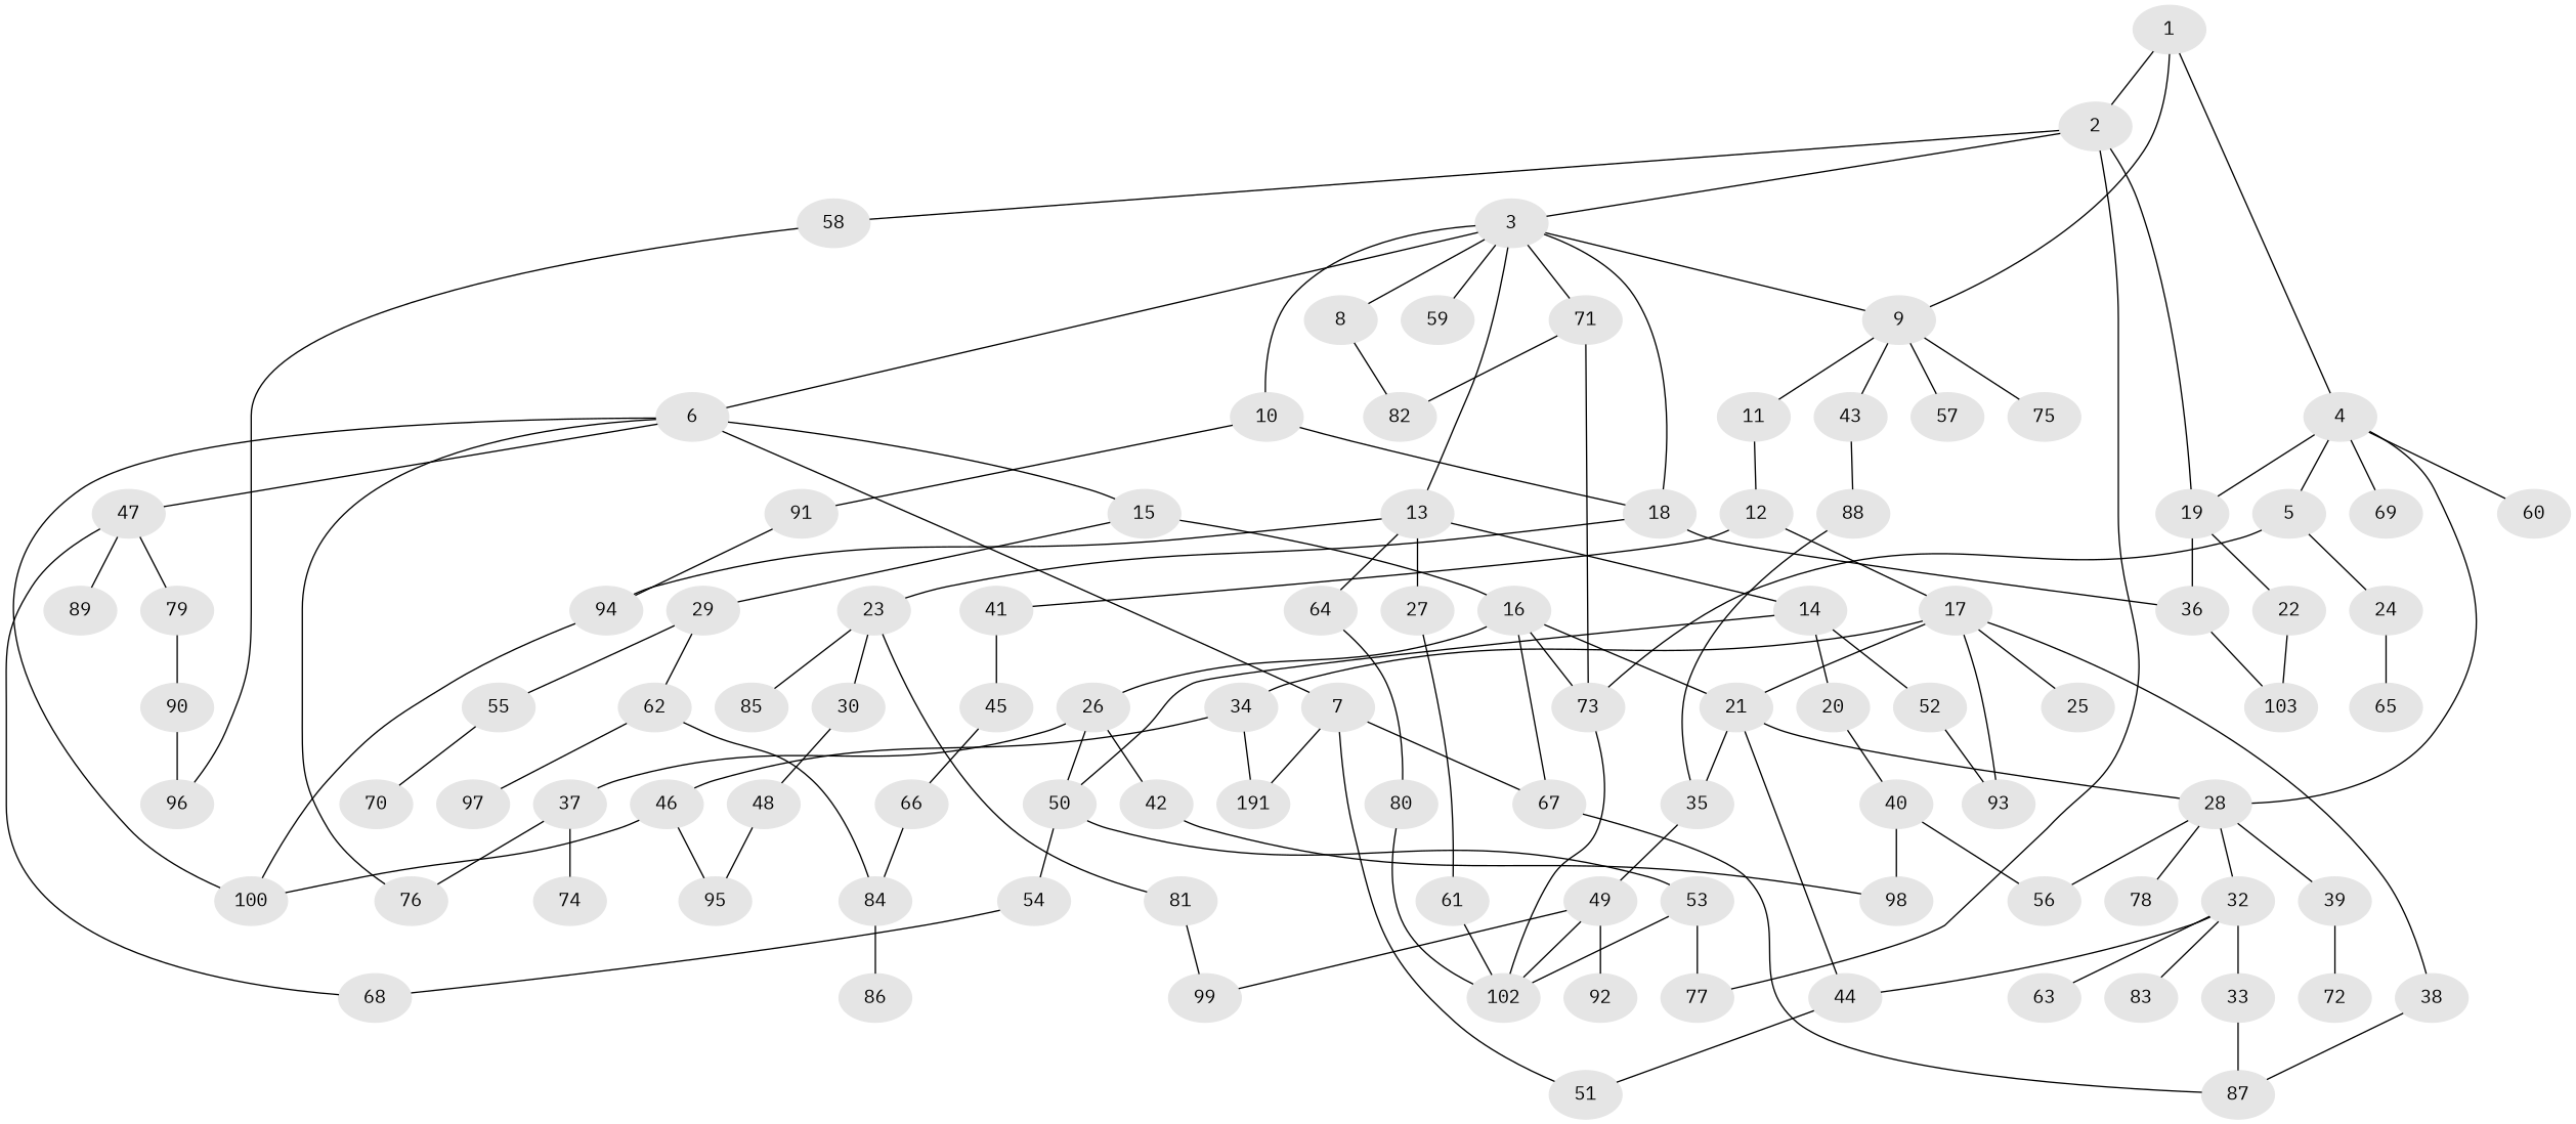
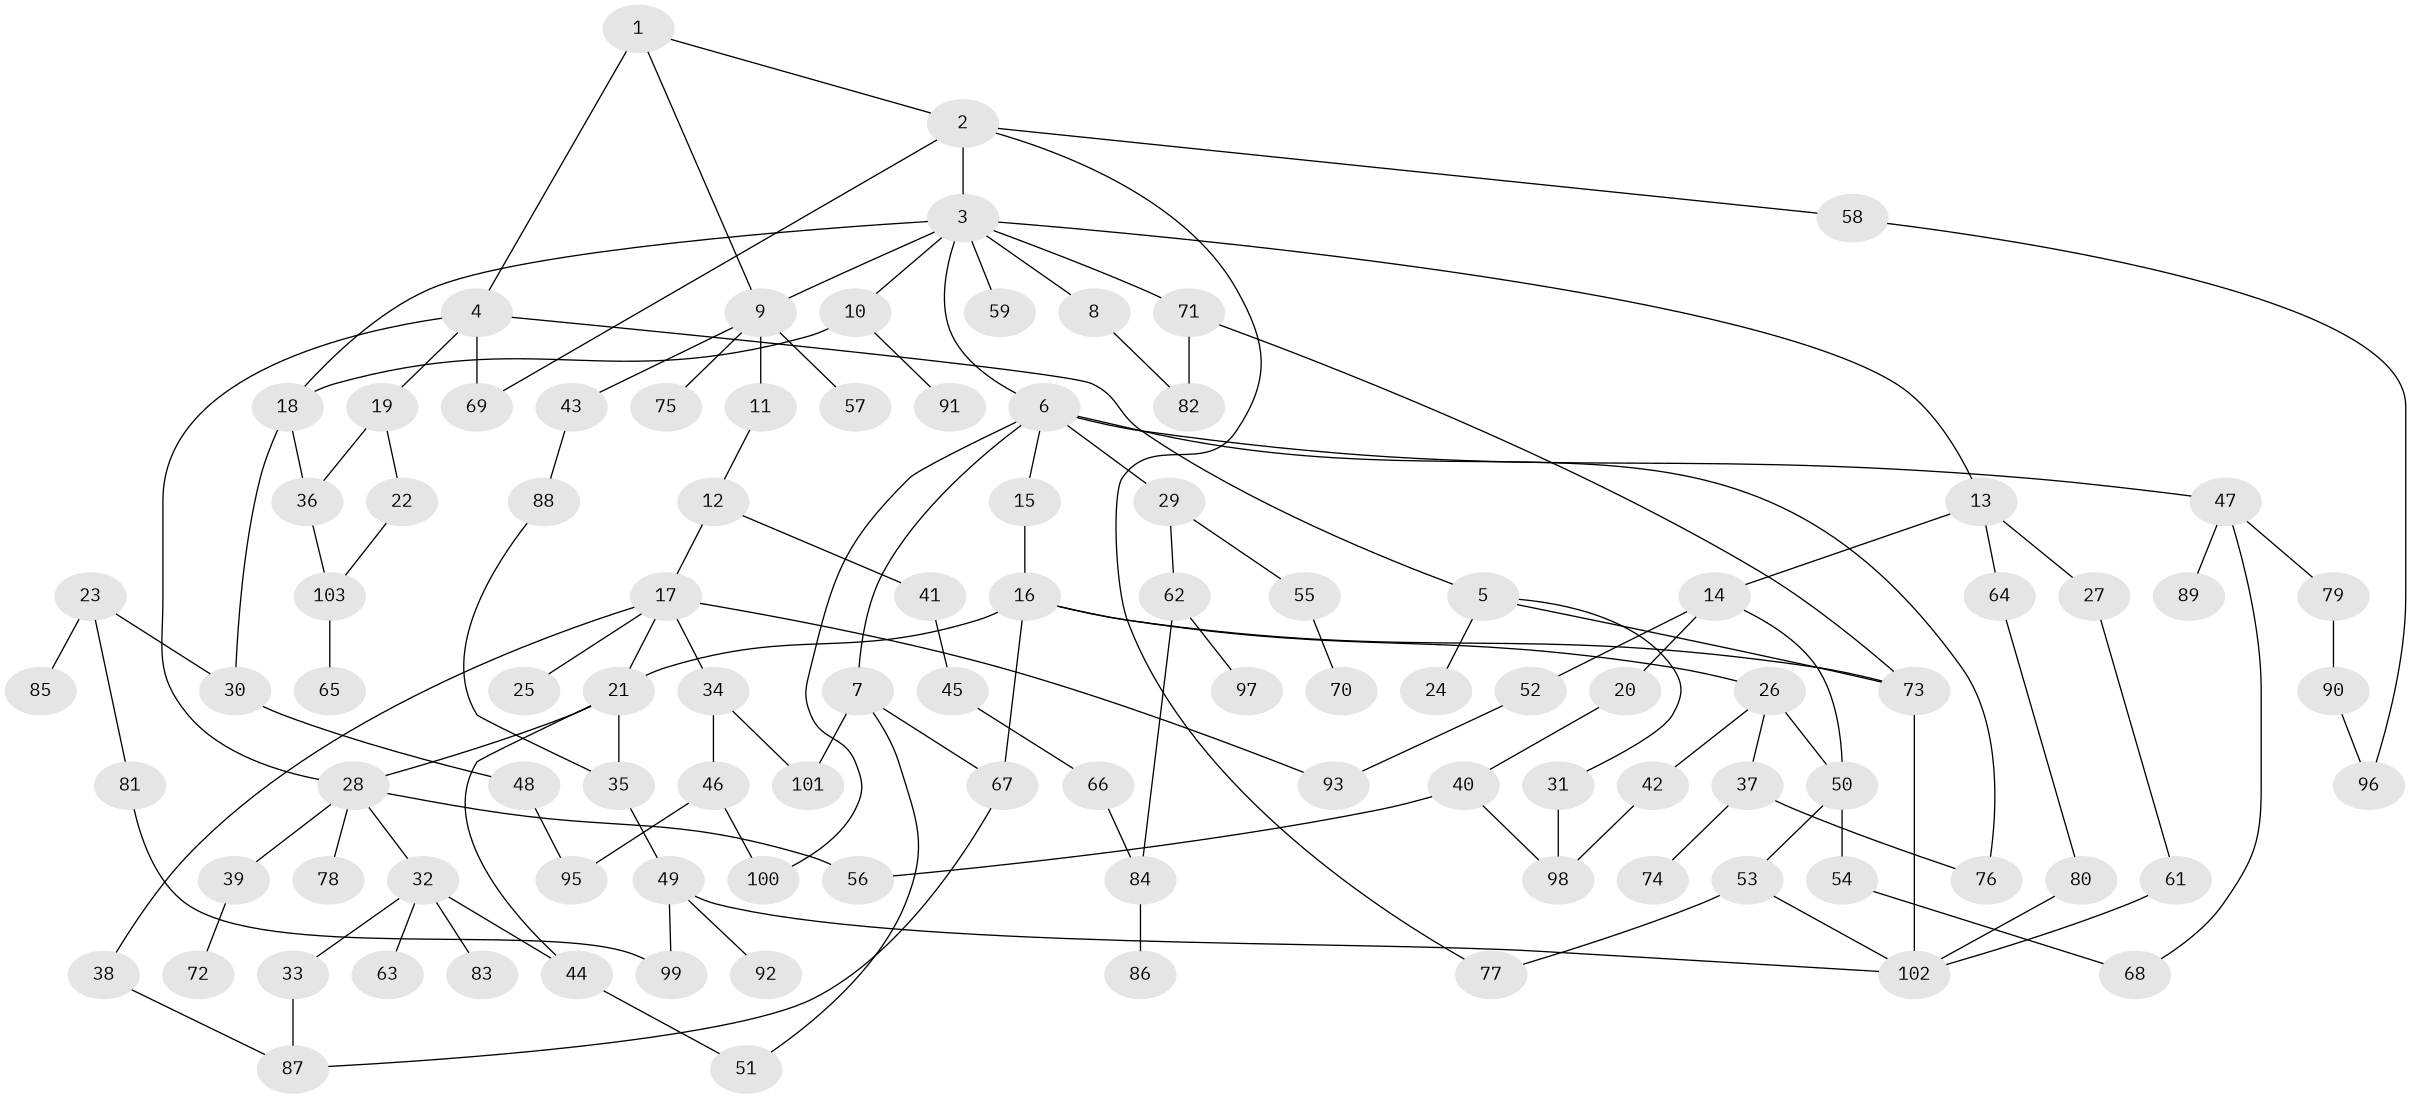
  graph {
    fontname="IBM Plex Mono"
    node [color=gray90 fontname="IBM Plex Mono" style=filled]
    edge [fontname="IBM Plex Mono"]
    1
    2
    4
    9
    3
    19
    58
    77
    5
    28
-   60
    69
    11
    43
    57
    75
    6
    8
    10
    13
    18
    59
    71
    36
    22
    96
    7
    15
    47
    76
    100
    82
    91
    14
    27
    64
-   94
    23
    73
    24
+   31
    32
    39
    56
    78
    65
    98
    102
    51
    67
-   101 [label=191]
+   101
    16
    29
    68
    79
    89
    87
    12
    35
    49
    88
    17
    41
    21
    25
    34
    38
    93
    45
    20
    52
    50
    61
    80
    40
    54
    26
    55
    62
    44
    37
    42
    46
    30
    81
    85
    103
    48
    99
    74
    53
    83
    33
    63
    72
    70
    84
    97
    95
    92
    66
    90
    86
    1 -- 2
    1 -- 4
    1 -- 9
    2 -- 3
-   2 -- 19
+   2 -- 69
    2 -- 58
    2 -- 77
    4 -- 19
    4 -- 5
    4 -- 28
-   4 -- 60
    4 -- 69
    9 -- 11
    9 -- 43
    9 -- 57
    9 -- 75
    3 -- 9
    3 -- 6
    3 -- 8
    3 -- 10
    3 -- 13
    3 -- 18
    3 -- 59
    3 -- 71
    19 -- 36
    19 -- 22
    58 -- 96
    5 -- 73
    5 -- 24
+   5 -- 31
    28 -- 32
    28 -- 39
    28 -- 56
    28 -- 78
    11 -- 12
    43 -- 88
    6 -- 7
    6 -- 15
    6 -- 47
    6 -- 76
    6 -- 100
    8 -- 82
    10 -- 18
    10 -- 91
    13 -- 14
    13 -- 27
    13 -- 64
-   13 -- 94
    18 -- 36
-   18 -- 23
+   18 -- 30
    71 -- 82
    71 -- 73
    36 -- 103
    22 -- 103
    7 -- 51
    7 -- 67
    7 -- 101
    15 -- 16
-   15 -- 29
+   6 -- 29
    47 -- 68
    47 -- 79
    47 -- 89
-   91 -- 94
    14 -- 20
    14 -- 52
    14 -- 50
    27 -- 61
    64 -- 80
-   94 -- 100
    23 -- 30
    23 -- 81
    23 -- 85
    73 -- 102
-   24 -- 65
+   103 -- 65
+   31 -- 98
    32 -- 44
    32 -- 83
    32 -- 33
    32 -- 63
    39 -- 72
    67 -- 87
    16 -- 73
    16 -- 67
    16 -- 21
    16 -- 26
    29 -- 55
    29 -- 62
    79 -- 90
    12 -- 17
    12 -- 41
    35 -- 49
    49 -- 102
    49 -- 99
    49 -- 92
    88 -- 35
    17 -- 21
    17 -- 25
    17 -- 34
    17 -- 38
    17 -- 93
    41 -- 45
    21 -- 28
    21 -- 35
    21 -- 44
    34 -- 101
    34 -- 46
    38 -- 87
    45 -- 66
    20 -- 40
    52 -- 93
    50 -- 54
    50 -- 53
    61 -- 102
    80 -- 102
    40 -- 56
    40 -- 98
    54 -- 68
    26 -- 50
    26 -- 37
    26 -- 42
    55 -- 70
    62 -- 84
    62 -- 97
    44 -- 51
    37 -- 76
    37 -- 74
    42 -- 98
    46 -- 100
    46 -- 95
    30 -- 48
    81 -- 99
    48 -- 95
    53 -- 77
    53 -- 102
    33 -- 87
    84 -- 86
    66 -- 84
    90 -- 96
  }
